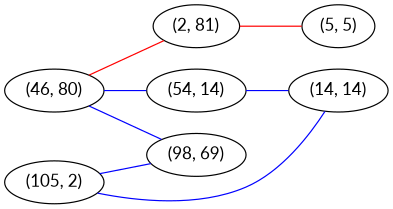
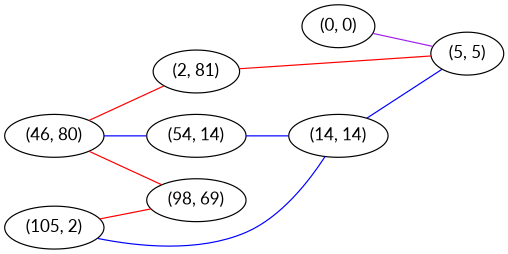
  graph {
    fontname=Lato
    rankdir=LR
    node [fontname=Lato]
    edge [color=blue fontname=Lato weight=1]
+   "(0, 0)"
    "(5, 5)"
    "(46, 80)"
    "(54, 14)"
    "(98, 69)"
    "(2, 81)"
    "(14, 14)"
    "(105, 2)"
+   "(0, 0)" -- "(5, 5)" [color=purple weight=4]
    "(46, 80)" -- "(54, 14)"
-   "(46, 80)" -- "(98, 69)" [weight=3]
+   "(46, 80)" -- "(98, 69)" [color=red weight=3]
    "(46, 80)" -- "(2, 81)" [color=red weight=3]
    "(54, 14)" -- "(14, 14)" [weight=3]
    "(2, 81)" -- "(5, 5)" [color=red]
-   "(105, 2)" -- "(98, 69)"
+   "(14, 14)" -- "(5, 5)" [weight=3]
+   "(105, 2)" -- "(98, 69)" [color=red]
    "(105, 2)" -- "(14, 14)"
  }
